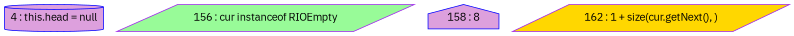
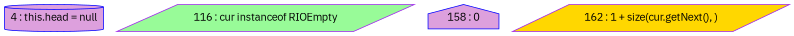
  digraph {
    fontname="IBM Plex Sans"
    node [style=filled fillcolor=plum color=blue shape=parallelogram fontname="IBM Plex Sans"]
    "4 : this.head = null" [shape=cylinder]
-   "156 : cur instanceof RIOEmpty" [fillcolor=palegreen color=purple]
-   "158 : 0" [shape=house label="158 : 8"]
+   "156 : cur instanceof RIOEmpty" [fillcolor=palegreen color=purple label="116 : cur instanceof RIOEmpty"]
+   "158 : 0" [shape=house]
    "162 : 1 + size(cur.getNext(), )" [fillcolor=gold color=purple]
  }
